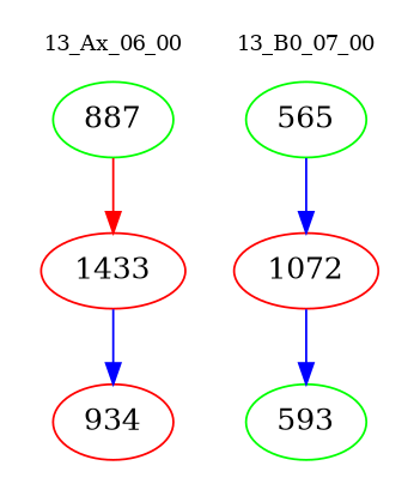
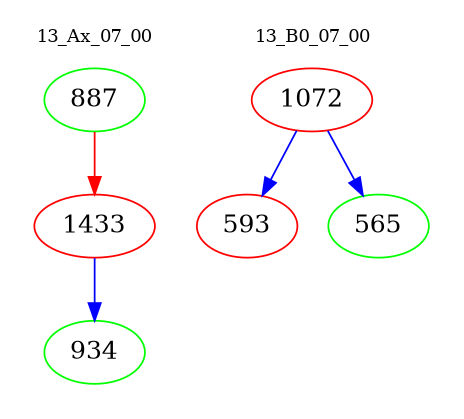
  digraph {
    node [color=green]
    edge [color=blue]
    n1 [color=red label=1433]
    n2 [label=887]
-   n3 [color=red label=934]
+   n3 [label=934]
    n4 [color=red label=1072]
-   n5 [label=593]
+   n5 [color=red label=593]
    n6 [label=565]
    subgraph cluster_1 {
      color=white
      fontsize=10
-     label="13_Ax_06_00"
+     label="13_Ax_07_00"
      n1
      n2
      n3
    }
    subgraph cluster_2 {
      color=white
      fontsize=10
      label="13_B0_07_00"
      n4
      n5
      n6
    }
    n1 -> n3
    n2 -> n1 [color=red]
    n4 -> n5
-   n6 -> n4
+   n4 -> n6
  }
